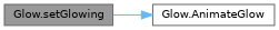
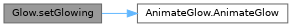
  digraph {
    rankdir=LR
    node [fontname=Helvetica fontsize=10 shape=box style=filled]
    n1 [color=gray40 fillcolor=grey60 fontcolor=black height=0.2 label="Glow.setGlowing" width=0.4]
-   n2 [color=grey40 fillcolor=white height=0.2 label="Glow.AnimateGlow" width=0.4]
+   n2 [color=grey40 fillcolor=white height=0.2 label="AnimateGlow.AnimateGlow" width=0.4]
    n1 -> n2 [color=steelblue1 fontname=Helvetica fontsize=10 labelfontname=Helvetica labelfontsize=10 style=solid]
  }
